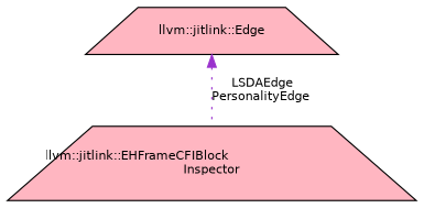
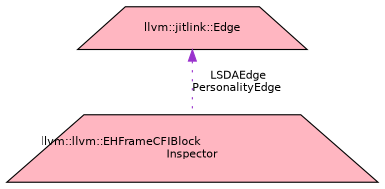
  digraph {
    node [color=black fillcolor=lightpink fontname=Helvetica fontsize=10 shape=trapezium style=filled]
-   n1 [fontcolor=black height=0.2 label="llvm::jitlink::EHFrameCFIBlock\lInspector" width=0.4]
+   n1 [fontcolor=black height=0.2 label="llvm::llvm::EHFrameCFIBlock\lInspector" width=0.4]
    n2 [height=0.2 label="llvm::jitlink::Edge" width=0.4]
    n2 -> n1 [color=darkorchid3 dir=back fontname=Helvetica fontsize=10 label=" LSDAEdge\nPersonalityEdge" labelfontname=Helvetica labelfontsize=10 style=dotted]
  }
